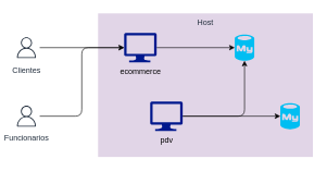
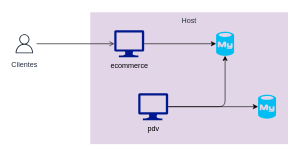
  <mxCell id="0" />
  <mxCell id="1" parent="0" />
  <mxCell id="2" value="Host" style="fillColor=#e1d5e7;strokeColor=none;dashed=0;verticalAlign=top;fontStyle=0;fontColor=#232F3D;" vertex="1" parent="1"><mxGeometry x="150" y="20" width="330" height="220" as="geometry" /></mxCell>
  <mxCell id="3" value="" style="edgeStyle=orthogonalEdgeStyle;orthogonalLoop=1;jettySize=auto;html=1;jumpStyle=arc;rounded=1;" edge="1" parent="1" source="5" target="9"><mxGeometry relative="1" as="geometry" /></mxCell>
  <mxCell id="4" style="edgeStyle=orthogonalEdgeStyle;orthogonalLoop=1;jettySize=auto;html=1;entryX=0.5;entryY=1;entryDx=0;entryDy=0;entryPerimeter=0;jumpStyle=arc;rounded=1;" edge="1" parent="1" source="5" target="8"><mxGeometry relative="1" as="geometry" /></mxCell>
  <mxCell id="5" value="pdv" style="sketch=0;aspect=fixed;pointerEvents=1;shadow=0;dashed=0;html=1;strokeColor=none;labelPosition=center;verticalLabelPosition=bottom;verticalAlign=top;align=center;fillColor=#00188D;shape=mxgraph.azure.computer" vertex="1" parent="1"><mxGeometry x="230" y="155" width="50" height="45" as="geometry" /></mxCell>
  <mxCell id="6" value="" style="edgeStyle=orthogonalEdgeStyle;orthogonalLoop=1;jettySize=auto;html=1;jumpStyle=arc;rounded=1;" edge="1" parent="1" source="7" target="8"><mxGeometry relative="1" as="geometry" /></mxCell>
  <mxCell id="7" value="ecommerce" style="sketch=0;aspect=fixed;pointerEvents=1;shadow=0;dashed=0;html=1;strokeColor=none;labelPosition=center;verticalLabelPosition=bottom;verticalAlign=top;align=center;fillColor=#00188D;shape=mxgraph.azure.computer" vertex="1" parent="1"><mxGeometry x="190" y="50" width="50" height="45" as="geometry" /></mxCell>
  <mxCell id="8" value="" style="verticalLabelPosition=bottom;html=1;verticalAlign=top;align=center;strokeColor=none;fillColor=#00BEF2;shape=mxgraph.azure.mysql_database;" vertex="1" parent="1"><mxGeometry x="360" y="52.5" width="30" height="40" as="geometry" /></mxCell>
  <mxCell id="9" value="" style="verticalLabelPosition=bottom;html=1;verticalAlign=top;align=center;strokeColor=none;fillColor=#00BEF2;shape=mxgraph.azure.mysql_database;" vertex="1" parent="1"><mxGeometry x="430" y="157.5" width="30" height="40" as="geometry" /></mxCell>
- <mxCell id="10" style="edgeStyle=orthogonalEdgeStyle;orthogonalLoop=1;jettySize=auto;html=1;entryX=0;entryY=0.5;entryDx=0;entryDy=0;entryPerimeter=0;jumpStyle=arc;rounded=1;" edge="1" parent="1" source="11" target="7"><mxGeometry relative="1" as="geometry" /></mxCell>
- <mxCell id="11" value="Funcionarios" style="sketch=0;outlineConnect=0;fontColor=#232F3E;gradientColor=none;strokeColor=#232F3E;fillColor=#ffffff;dashed=0;verticalLabelPosition=bottom;verticalAlign=top;align=center;html=1;fontSize=12;fontStyle=0;aspect=fixed;shape=mxgraph.aws4.resourceIcon;resIcon=mxgraph.aws4.user;" vertex="1" parent="1"><mxGeometry x="20" y="157.5" width="40" height="40" as="geometry" /></mxCell>
  <mxCell id="12" style="edgeStyle=orthogonalEdgeStyle;orthogonalLoop=1;jettySize=auto;html=1;entryX=0;entryY=0.5;entryDx=0;entryDy=0;entryPerimeter=0;jumpStyle=arc;rounded=1;endArrow=open;" edge="1" parent="1" source="13" target="7"><mxGeometry relative="1" as="geometry" /></mxCell>
  <mxCell id="13" value="Clientes" style="sketch=0;outlineConnect=0;fontColor=#232F3E;gradientColor=none;strokeColor=#232F3E;fillColor=#ffffff;dashed=0;verticalLabelPosition=bottom;verticalAlign=top;align=center;html=1;fontSize=12;fontStyle=0;aspect=fixed;shape=mxgraph.aws4.resourceIcon;resIcon=mxgraph.aws4.user;" vertex="1" parent="1"><mxGeometry x="20" y="52.5" width="40" height="40" as="geometry" /></mxCell>
